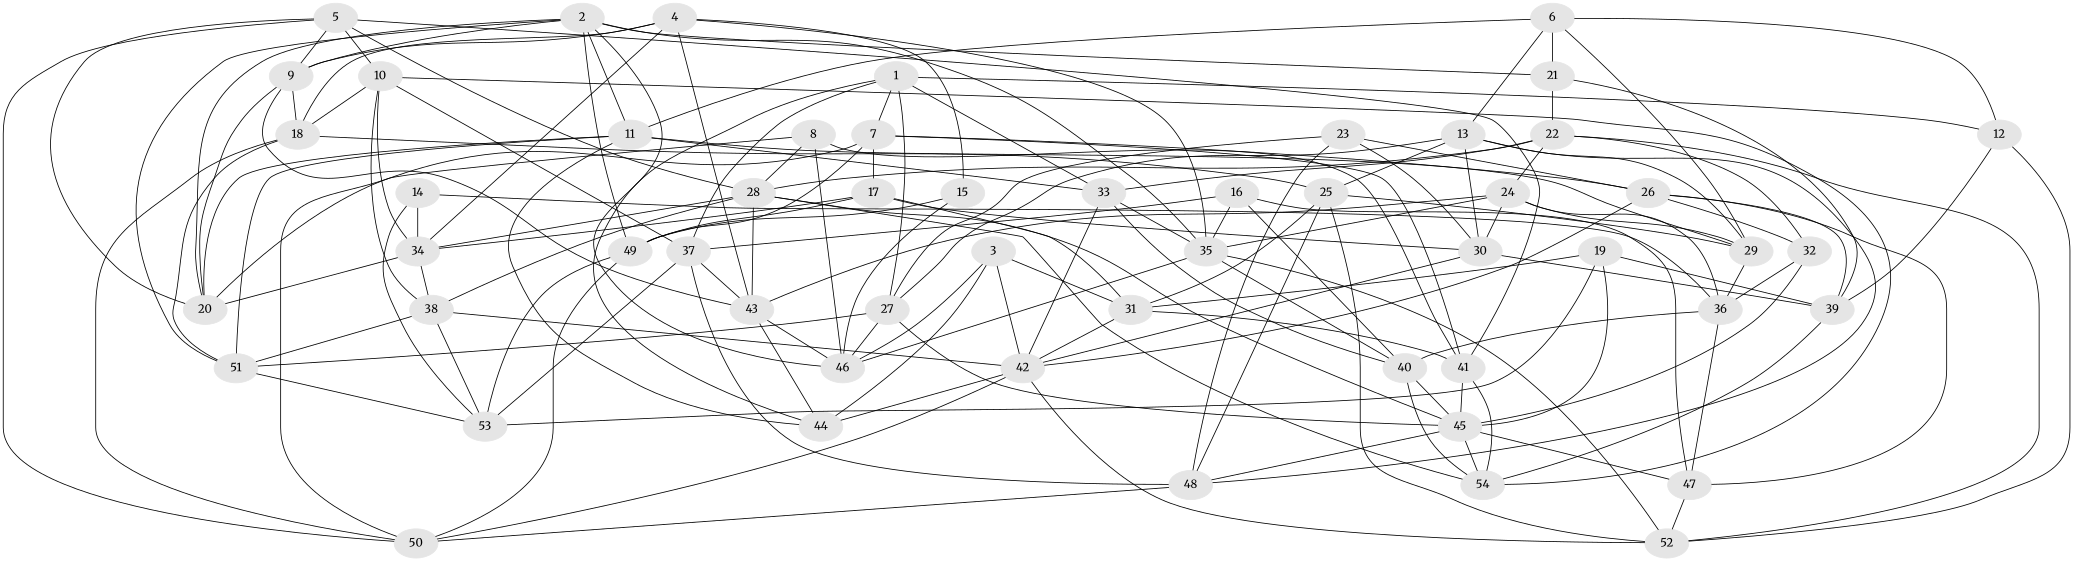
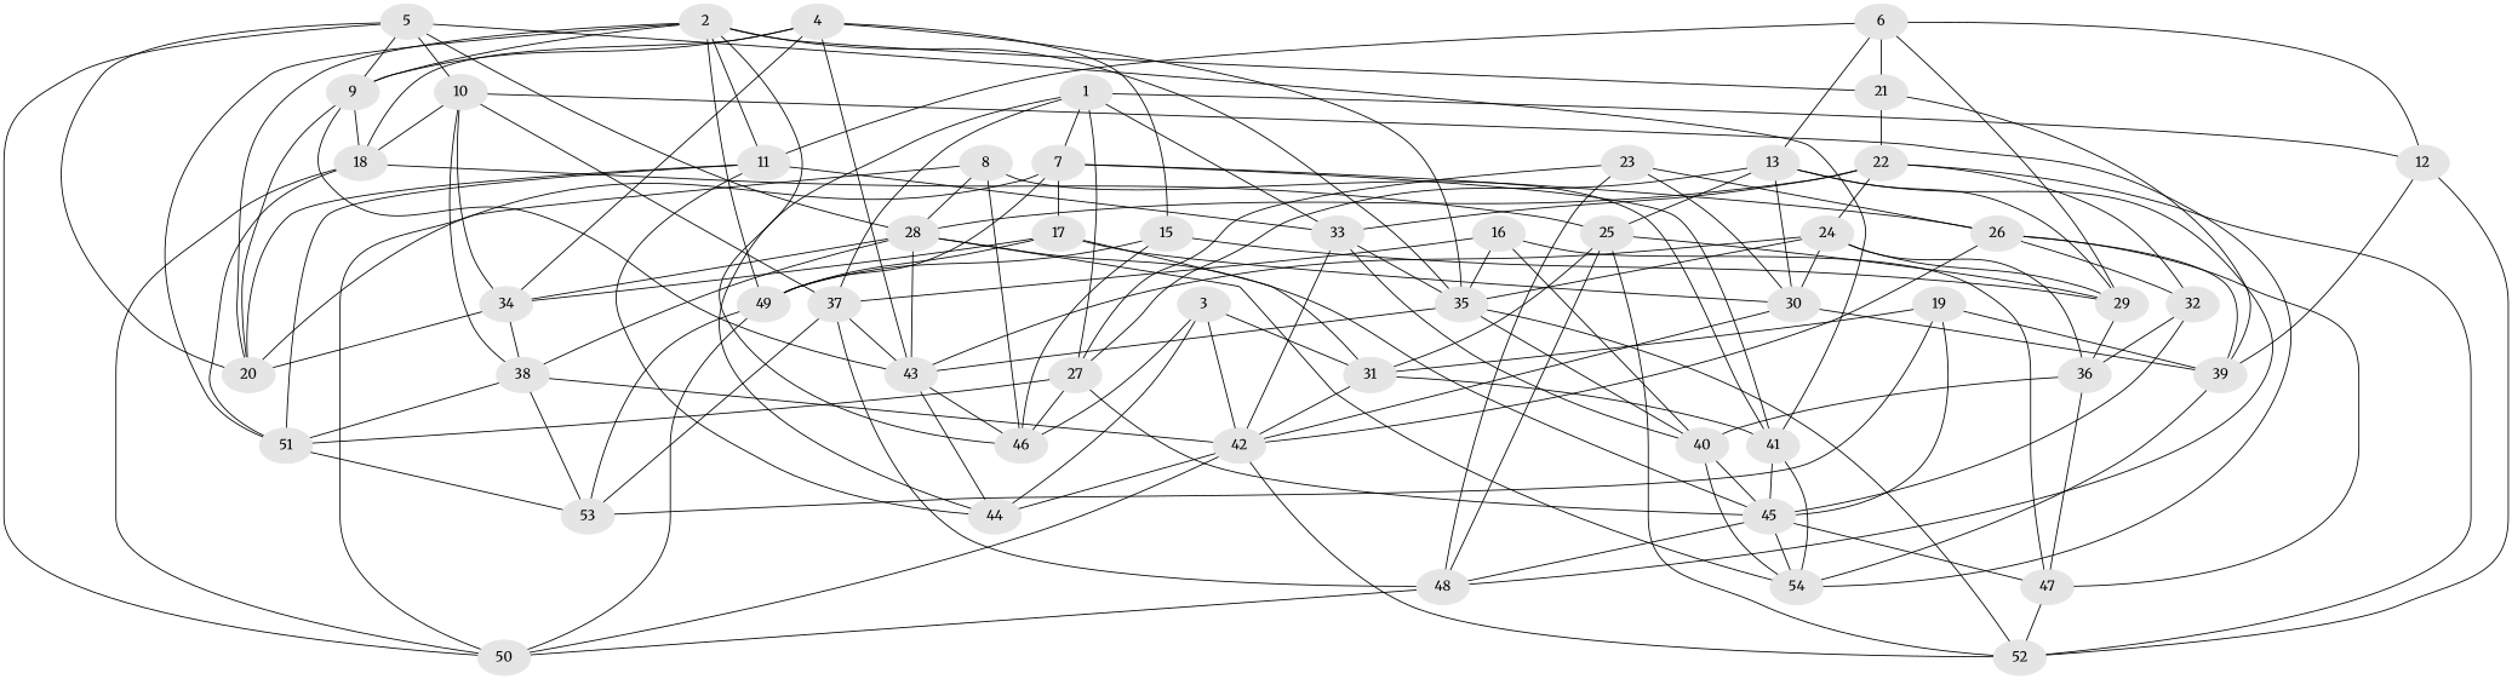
  graph {
    fontname=Merriweather
    node [color=gray90 fontname=Merriweather style=filled]
    edge [fontname=Merriweather weight=1.0]
    1
    7
    12
    27
    33
    37
    44
    20
    49
    41
    17
    26
    39
    52
    46
    51
    45
    35
    42
    40
    43
    48
    53
    2
    9
    11
    21
    18
    22
    50
    3
    31
    4
    15
    34
    29
    25
    38
    5
    10
    28
    54
    6
    13
    30
    36
    47
    32
    8
-   14
    16
    19
    24
    23
    1 -- 7
    1 -- 12
    1 -- 27
    1 -- 33
    1 -- 37
    1 -- 44
    7 -- 20
    7 -- 49
    7 -- 41
    7 -- 17
    7 -- 26
    12 -- 39
    12 -- 52
    27 -- 46
    27 -- 51
    27 -- 45
    33 -- 35
    33 -- 42
    33 -- 40
    37 -- 43
    37 -- 48
    37 -- 53
    49 -- 53
    49 -- 50
    41 -- 45
    41 -- 54
    17 -- 49
    17 -- 31
    17 -- 34
    17 -- 30
    26 -- 39
    26 -- 42
    26 -- 47
    26 -- 32
    39 -- 54
    51 -- 53
    45 -- 48
    45 -- 54
    45 -- 47 [weight=2.0]
    35 -- 52
    35 -- 40
-   35 -- 46
+   35 -- 43
    42 -- 44 [weight=2.0]
    42 -- 52
    42 -- 50
    40 -- 45
    40 -- 54
    43 -- 44
    43 -- 46
    48 -- 50
    2 -- 20
    2 -- 49
    2 -- 46
    2 -- 51
    2 -- 35
    2 -- 9
    2 -- 11
    2 -- 21
    9 -- 20
    9 -- 43
    9 -- 18
    11 -- 33
    11 -- 44
    11 -- 20
    11 -- 51
    21 -- 39
    21 -- 22
    18 -- 51
    18 -- 50
    18 -- 25
    22 -- 33
    22 -- 52
    22 -- 28
    22 -- 32
    22 -- 24
    3 -- 44
    3 -- 46
    3 -- 42
    3 -- 31
    31 -- 41
    31 -- 42
    4 -- 35
    4 -- 43
    4 -- 9
    4 -- 18
    4 -- 15
    4 -- 34
    15 -- 49
    15 -- 46
-   11 -- 29
+   15 -- 29
    34 -- 20
    34 -- 38
    29 -- 36
    25 -- 52
    25 -- 48
    25 -- 31
    25 -- 29
    38 -- 51
    38 -- 42
    38 -- 53
    5 -- 20
    5 -- 41
    5 -- 9
    5 -- 50
    5 -- 10
    5 -- 28
    10 -- 37
    10 -- 18
    10 -- 34
    10 -- 38
    10 -- 54
    28 -- 45
    28 -- 43
    28 -- 34
    28 -- 38
    28 -- 54
    6 -- 12
    6 -- 11
    6 -- 21
    6 -- 29
    6 -- 13
    13 -- 27
    13 -- 48
    13 -- 29
    13 -- 25
    13 -- 30
    30 -- 39
    30 -- 42
    36 -- 40
    36 -- 47
    47 -- 52
    32 -- 45
    32 -- 36
    8 -- 41
    8 -- 46
    8 -- 50
    8 -- 28
-   14 -- 53
-   14 -- 34
-   14 -- 36
    16 -- 37
    16 -- 35
    16 -- 40
    16 -- 47
    19 -- 39
    19 -- 45
    19 -- 53
    19 -- 31
    24 -- 35
    24 -- 43
    24 -- 29
    24 -- 30
    24 -- 36
    23 -- 27
    23 -- 26
    23 -- 48
    23 -- 30
  }
